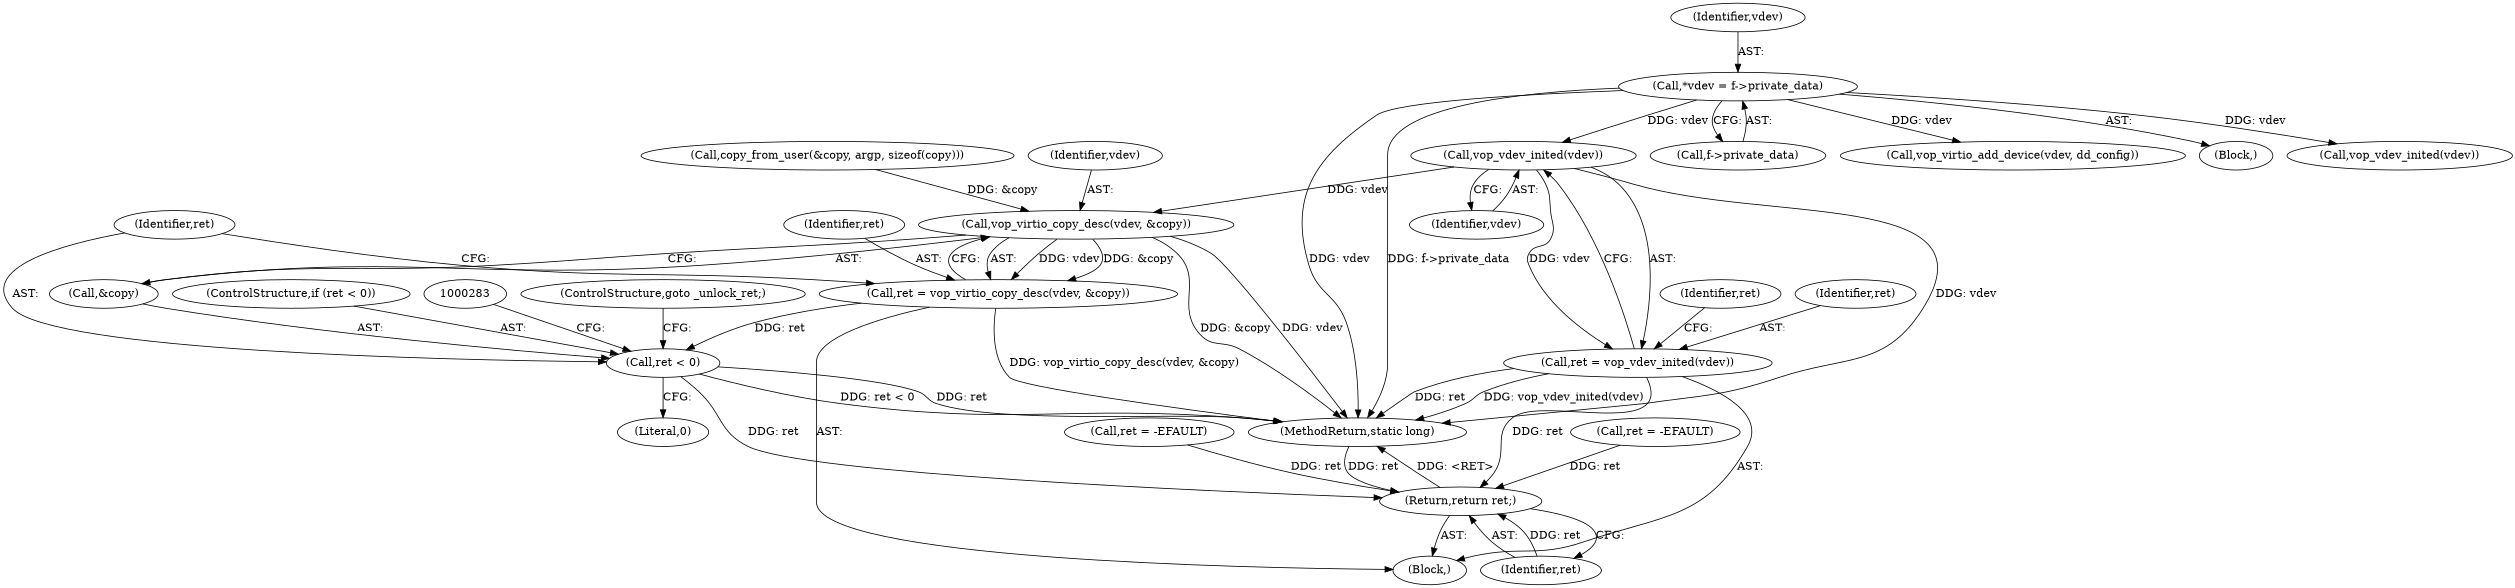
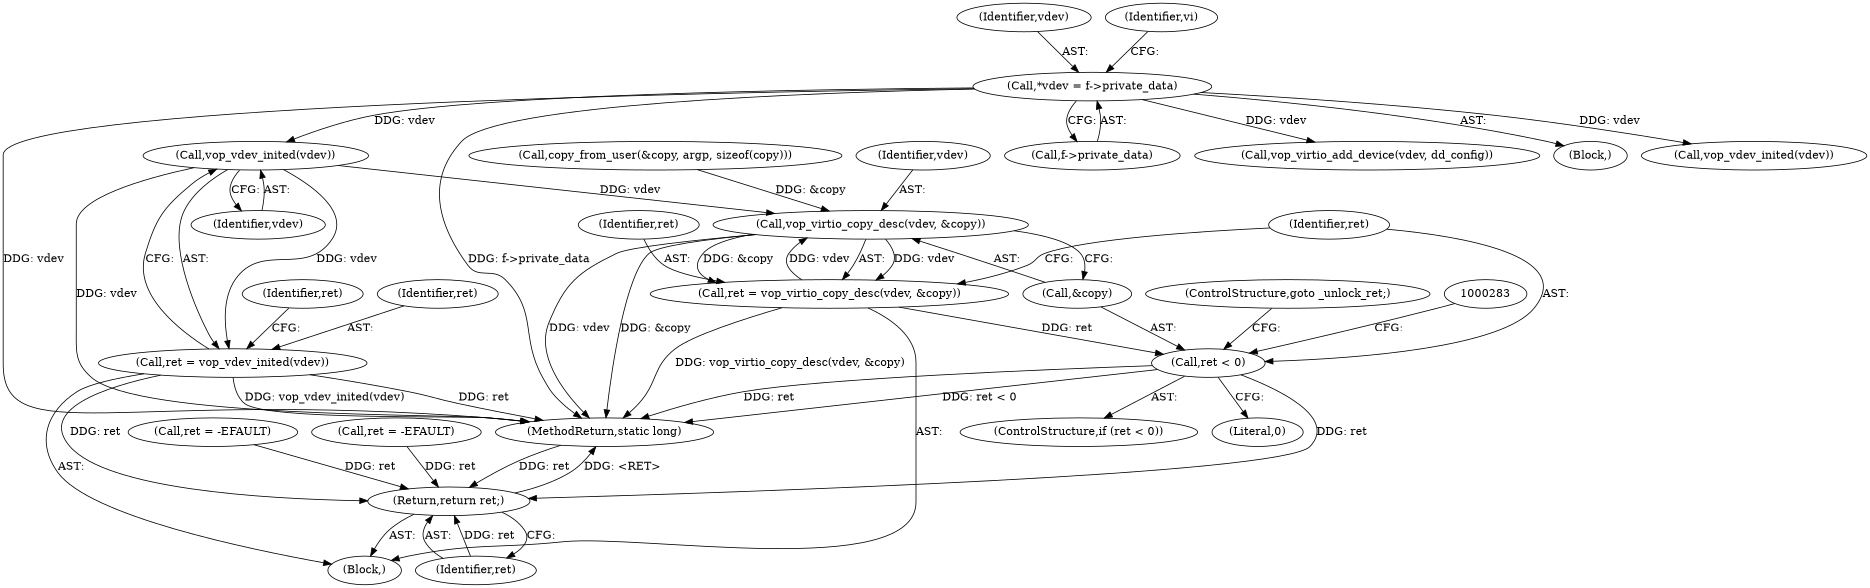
  digraph {
    n1 [label="(Call,vop_vdev_inited(vdev))"]
    n2 [label="(Call,ret = vop_vdev_inited(vdev))"]
    n3 [label="(Call,vop_virtio_copy_desc(vdev, &copy))"]
    n4 [label="(Identifier,vdev)"]
    n5 [label="(MethodReturn,static long)"]
    n6 [label="(Return,return ret;)"]
    n7 [label="(Block,)"]
    n8 [label="(Call,ret = vop_virtio_copy_desc(vdev, &copy))"]
    n9 [label="(Call,&copy)"]
    n10 [label="(Call,*vdev = f->private_data)"]
    n11 [label="(Call,f->private_data)"]
    n12 [label="(Call,vop_virtio_add_device(vdev, dd_config))"]
    n13 [label="(Block,)"]
    n14 [label="(Call,vop_vdev_inited(vdev))"]
    n15 [label="(Identifier,ret)"]
    n16 [label="(Call,ret < 0)"]
    n17 [label="(ControlStructure,if (ret < 0))"]
    n18 [label="(Literal,0)"]
    n19 [label="(Identifier,ret)"]
    n20 [label="(Call,ret = -EFAULT)"]
    n21 [label="(Identifier,vdev)"]
    n22 [label="(ControlStructure,goto _unlock_ret;)"]
    n23 [label="(Identifier,ret)"]
    n24 [label="(Call,ret = -EFAULT)"]
    n25 [label="(Identifier,vdev)"]
+   n26 [label="(Identifier,vi)"]
    n27 [label="(Identifier,ret)"]
    n28 [label="(Call,copy_from_user(&copy, argp, sizeof(copy)))"]
    n29 [label="(Identifier,ret)"]
    1000283
    n1 -> n2 [label="AST: "]
    n1 -> n2 [label="DDG: vdev"]
    n1 -> n3 [label="DDG: vdev"]
    n1 -> n4 [label="CFG: "]
    n1 -> n5 [label="DDG: vdev"]
    n2 -> n1 [label="CFG: "]
    n2 -> n5 [label="DDG: ret"]
    n2 -> n5 [label="DDG: vop_vdev_inited(vdev)"]
    n2 -> n6 [label="DDG: ret"]
    n2 -> n7 [label="AST: "]
    n3 -> n5 [label="DDG: vdev"]
    n3 -> n5 [label="DDG: &copy"]
    n3 -> n8 [label="AST: "]
    n3 -> n8 [label="DDG: vdev"]
    n3 -> n8 [label="DDG: &copy"]
    n3 -> n9 [label="CFG: "]
    n4 -> n1 [label="AST: "]
    n5 -> n6 [label="DDG: ret"]
    n6 -> n5 [label="DDG: <RET>"]
    n6 -> n7 [label="AST: "]
    n6 -> n15 [label="CFG: "]
-   n8 -> n3 [label="CFG: "]
+   n8 -> n3 [label="DDG: vdev"]
    n8 -> n5 [label="DDG: vop_virtio_copy_desc(vdev, &copy)"]
    n8 -> n7 [label="AST: "]
    n8 -> n16 [label="DDG: ret"]
    n9 -> n3 [label="AST: "]
    n9 -> n16 [label="AST: "]
    n10 -> n1 [label="DDG: vdev"]
    n10 -> n5 [label="DDG: vdev"]
    n10 -> n5 [label="DDG: f->private_data"]
    n10 -> n11 [label="CFG: "]
    n10 -> n12 [label="DDG: vdev"]
    n10 -> n13 [label="AST: "]
    n10 -> n14 [label="DDG: vdev"]
    n11 -> n10 [label="AST: "]
    n15 -> n6 [label="AST: "]
    n15 -> n6 [label="DDG: ret"]
    n16 -> n5 [label="DDG: ret"]
    n16 -> n5 [label="DDG: ret < 0"]
    n16 -> n6 [label="DDG: ret"]
-   n17 -> n16 [label="AST: "]
+   n16 -> n17 [label="AST: "]
    n16 -> n18 [label="CFG: "]
    n19 -> n8 [label="AST: "]
    n20 -> n6 [label="DDG: ret"]
    n21 -> n10 [label="AST: "]
    n22 -> n16 [label="CFG: "]
    n23 -> n8 [label="CFG: "]
    n23 -> n16 [label="AST: "]
    n24 -> n6 [label="DDG: ret"]
    n25 -> n3 [label="AST: "]
+   n26 -> n10 [label="CFG: "]
    n27 -> n2 [label="CFG: "]
    n28 -> n3 [label="DDG: &copy"]
    n29 -> n2 [label="AST: "]
    1000283 -> n16 [label="CFG: "]
  }
